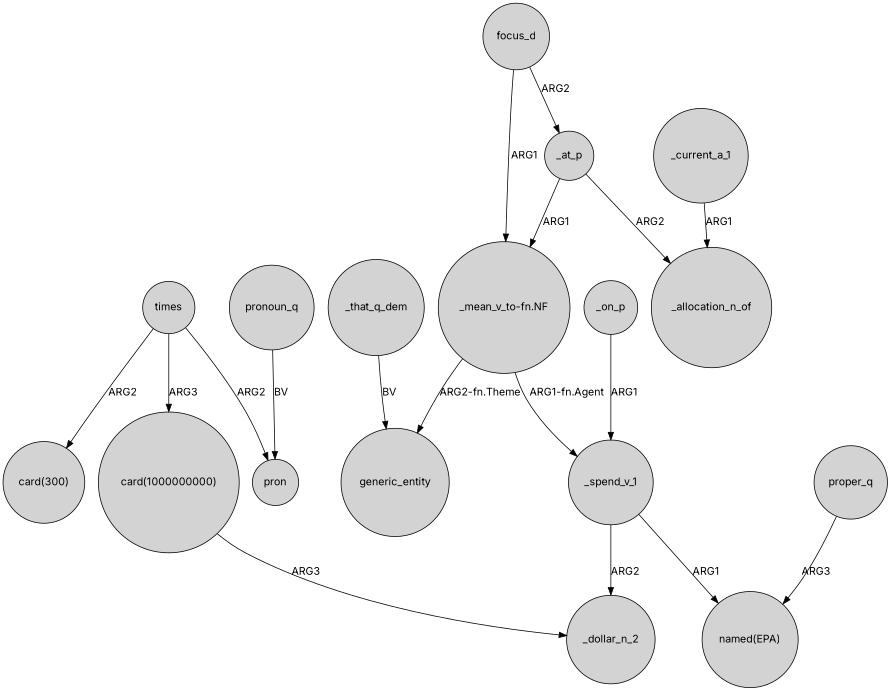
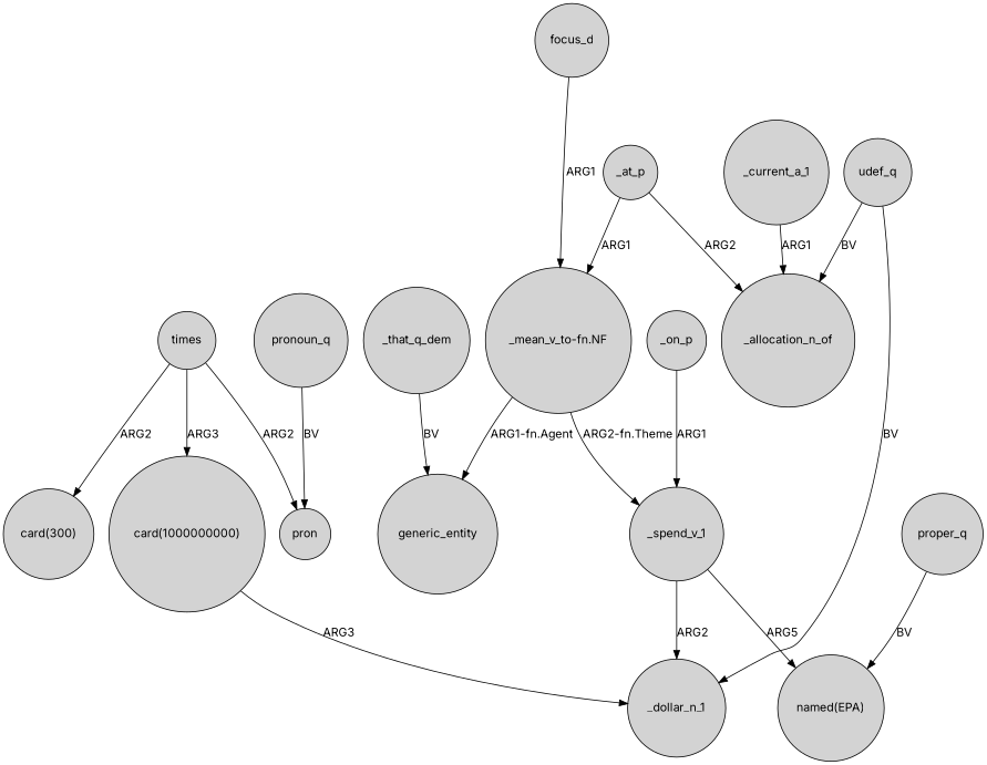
  digraph {
    fontname=Inter
    node [fontname=Inter shape=circle style=filled]
    edge [fontname=Inter]
    "_mean_v_to-fn.NF"
    generic_entity
    _spend_v_1
-   _dollar_n_1 [label=_dollar_n_2]
+   _dollar_n_1
    "named(EPA)"
    _that_q_dem
    focus_d
    _at_p
    _allocation_n_of
    times
    "card(300)"
    "card(1000000000)"
    pron
    _on_p
    _current_a_1
    pronoun_q
    proper_q
-   "_mean_v_to-fn.NF" -> generic_entity [label="ARG2-fn.Theme"]
-   "_mean_v_to-fn.NF" -> _spend_v_1 [label="ARG1-fn.Agent"]
+   udef_q
+   "_mean_v_to-fn.NF" -> generic_entity [label="ARG1-fn.Agent"]
+   "_mean_v_to-fn.NF" -> _spend_v_1 [label="ARG2-fn.Theme"]
    _spend_v_1 -> _dollar_n_1 [label=ARG2]
-   _spend_v_1 -> "named(EPA)" [label=ARG1]
+   _spend_v_1 -> "named(EPA)" [label=ARG5]
    _that_q_dem -> generic_entity [label=BV]
    focus_d -> "_mean_v_to-fn.NF" [label=ARG1]
-   focus_d -> _at_p [label=ARG2]
    _at_p -> "_mean_v_to-fn.NF" [label=ARG1]
    _at_p -> _allocation_n_of [label=ARG2]
    times -> "card(300)" [label=ARG2]
    times -> "card(1000000000)" [label=ARG3]
    times -> pron [label=ARG2]
    "card(1000000000)" -> _dollar_n_1 [label=ARG3]
    _on_p -> _spend_v_1 [label=ARG1]
    _current_a_1 -> _allocation_n_of [label=ARG1]
    pronoun_q -> pron [label=BV]
-   proper_q -> "named(EPA)" [label=ARG3]
+   proper_q -> "named(EPA)" [label=BV]
+   udef_q -> _dollar_n_1 [label=BV]
+   udef_q -> _allocation_n_of [label=BV]
  }
